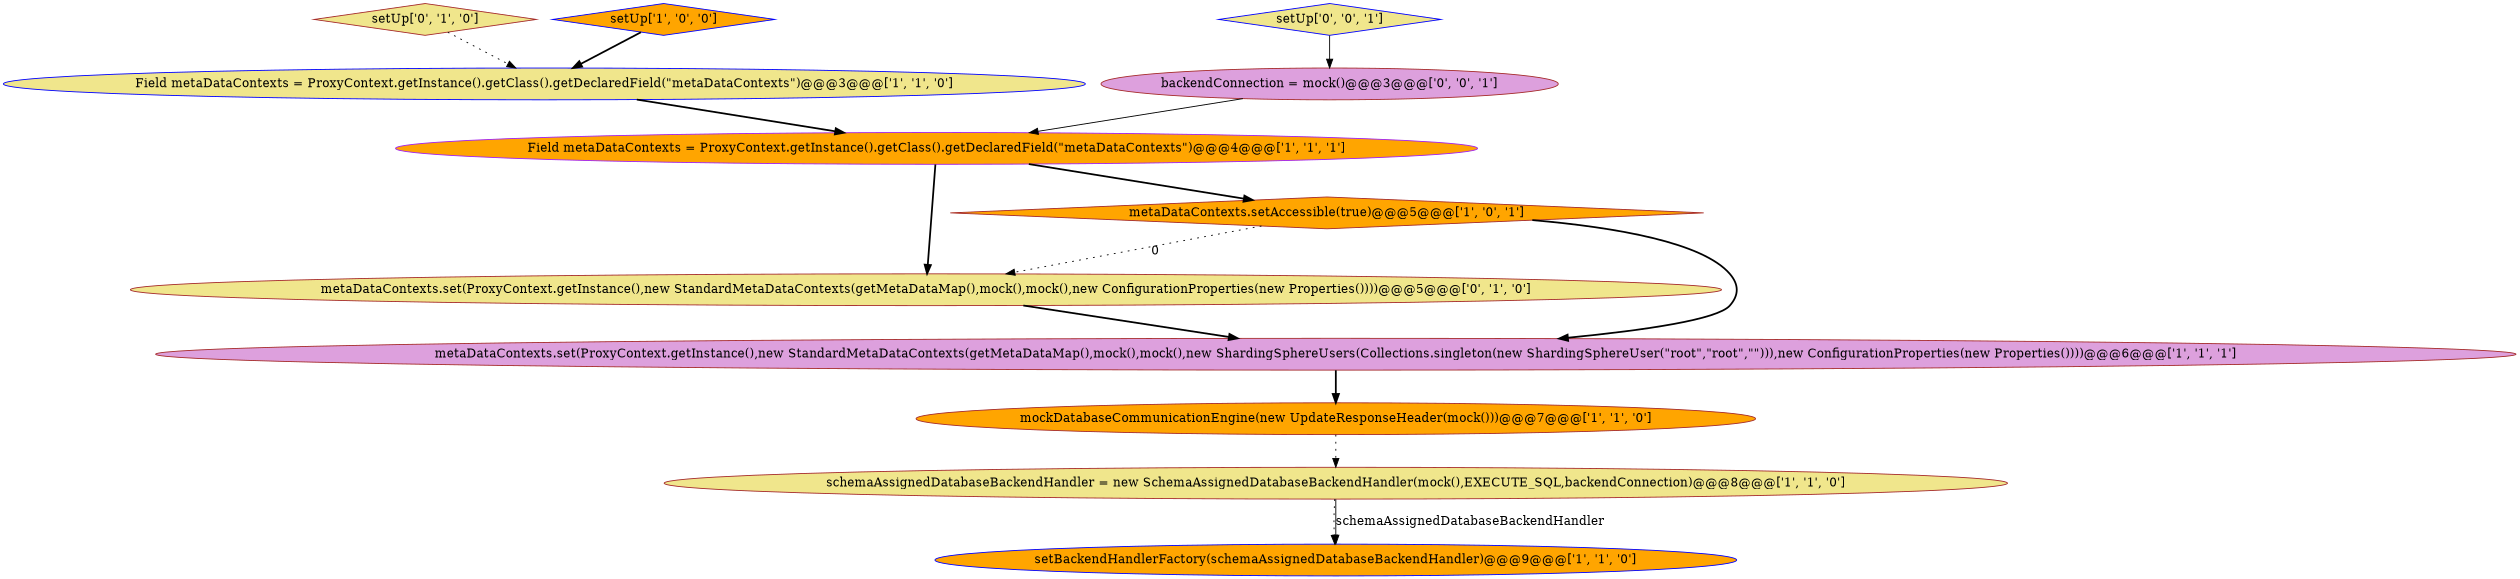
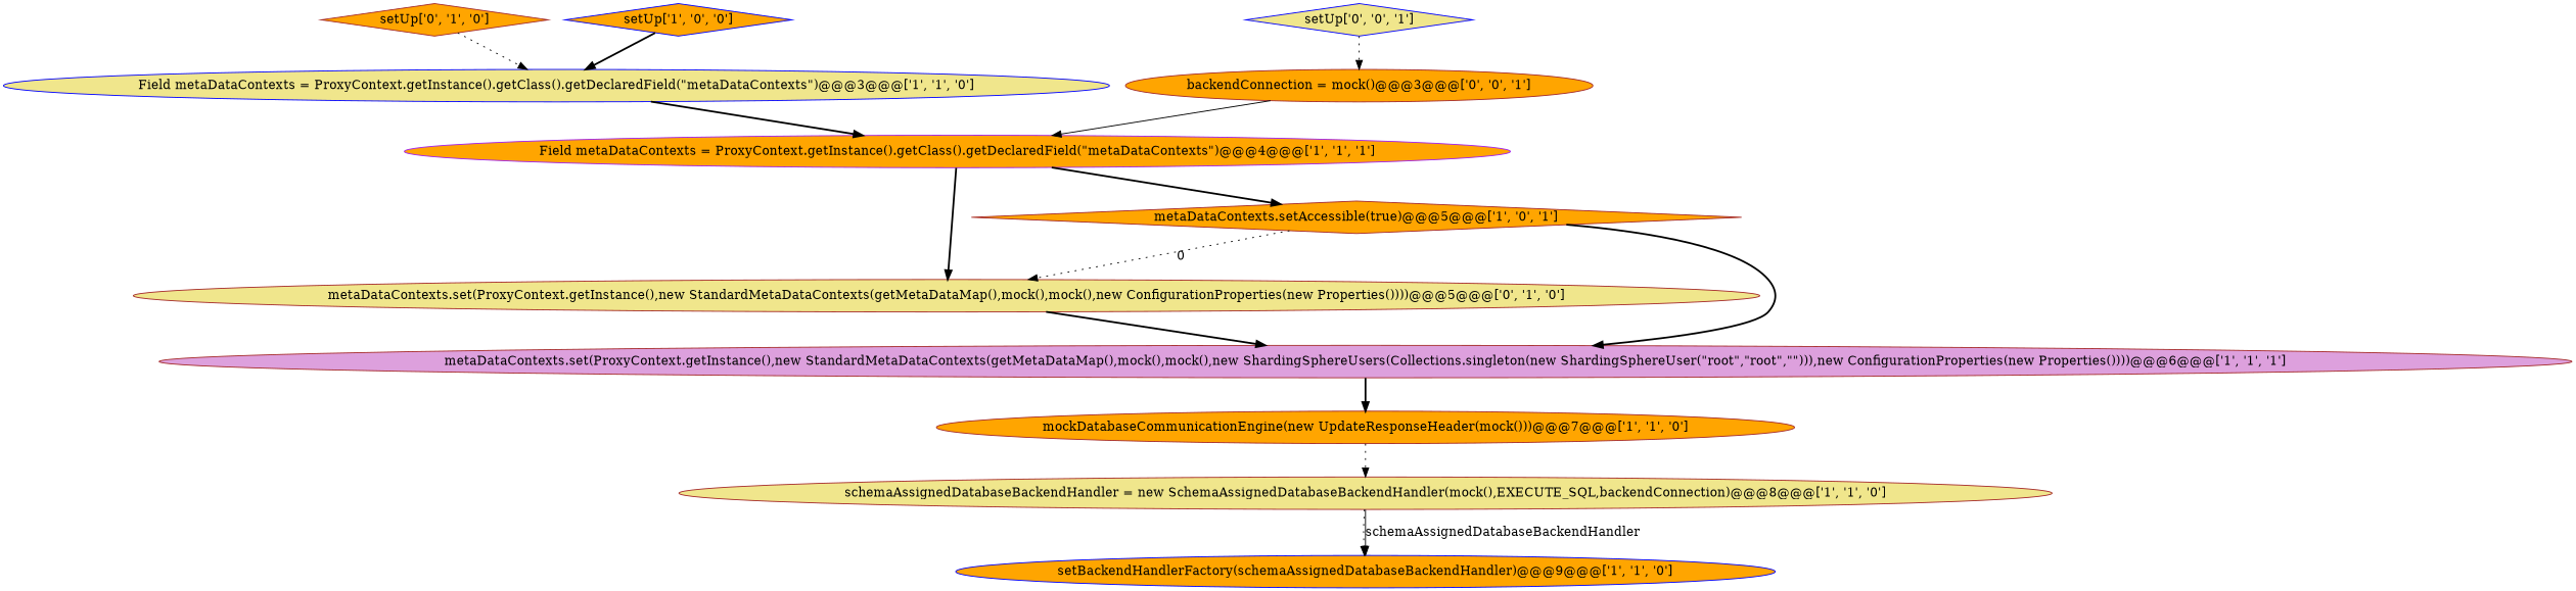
  digraph {
    node [color=brown fillcolor=khaki shape=ellipse style=filled]
    edge [style=bold]
    n1 [label="metaDataContexts.set(ProxyContext.getInstance(),new StandardMetaDataContexts(getMetaDataMap(),mock(),mock(),new ConfigurationProperties(new Properties())))@@@5@@@['0', '1', '0']"]
    n2 [fillcolor=plum label="metaDataContexts.set(ProxyContext.getInstance(),new StandardMetaDataContexts(getMetaDataMap(),mock(),mock(),new ShardingSphereUsers(Collections.singleton(new ShardingSphereUser(\"root\",\"root\",\"\"))),new ConfigurationProperties(new Properties())))@@@6@@@['1', '1', '1']"]
    n3 [fillcolor=orange label="mockDatabaseCommunicationEngine(new UpdateResponseHeader(mock()))@@@7@@@['1', '1', '0']"]
    n4 [fillcolor=orange label="metaDataContexts.setAccessible(true)@@@5@@@['1', '0', '1']" shape=diamond]
    n5 [color=purple fillcolor=orange label="Field metaDataContexts = ProxyContext.getInstance().getClass().getDeclaredField(\"metaDataContexts\")@@@4@@@['1', '1', '1']"]
    n6 [color=blue fillcolor=orange label="setBackendHandlerFactory(schemaAssignedDatabaseBackendHandler)@@@9@@@['1', '1', '0']"]
    n7 [label="schemaAssignedDatabaseBackendHandler = new SchemaAssignedDatabaseBackendHandler(mock(),EXECUTE_SQL,backendConnection)@@@8@@@['1', '1', '0']"]
-   n8 [label="setUp['0', '1', '0']" shape=diamond]
+   n8 [fillcolor=orange label="setUp['0', '1', '0']" shape=diamond]
    n9 [color=blue label="Field metaDataContexts = ProxyContext.getInstance().getClass().getDeclaredField(\"metaDataContexts\")@@@3@@@['1', '1', '0']"]
-   n10 [fillcolor=plum label="backendConnection = mock()@@@3@@@['0', '0', '1']"]
+   n10 [fillcolor=orange label="backendConnection = mock()@@@3@@@['0', '0', '1']"]
    n11 [color=blue fillcolor=orange label="setUp['1', '0', '0']" shape=diamond]
    n12 [color=blue label="setUp['0', '0', '1']" shape=diamond]
    n1 -> n2
    n2 -> n3
    n3 -> n7 [style=dotted]
    n4 -> n1 [label=0 style=dotted]
    n4 -> n2
    n5 -> n1
    n5 -> n4
    n7 -> n6 [style=dotted]
    n7 -> n6 [label=schemaAssignedDatabaseBackendHandler style=solid]
    n8 -> n9 [style=dotted]
    n9 -> n5
    n10 -> n5 [style=solid]
    n11 -> n9
-   n12 -> n10 [style=solid]
+   n12 -> n10 [style=dotted]
  }
